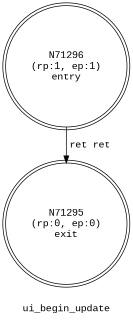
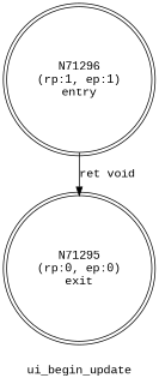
  digraph {
    label=ui_begin_update
    fontname="Liberation Mono"
    node [shape=doublecircle fontname="Liberation Mono"]
    n1 [label="N71295\n(rp:0, ep:0)\nexit"]
    n2 [label="N71296\n(rp:1, ep:1)\nentry"]
-   n2 -> n1 [label="ret ret" fontname="Liberation Mono"]
+   n2 -> n1 [label="ret void" fontname="Liberation Mono"]
  }
